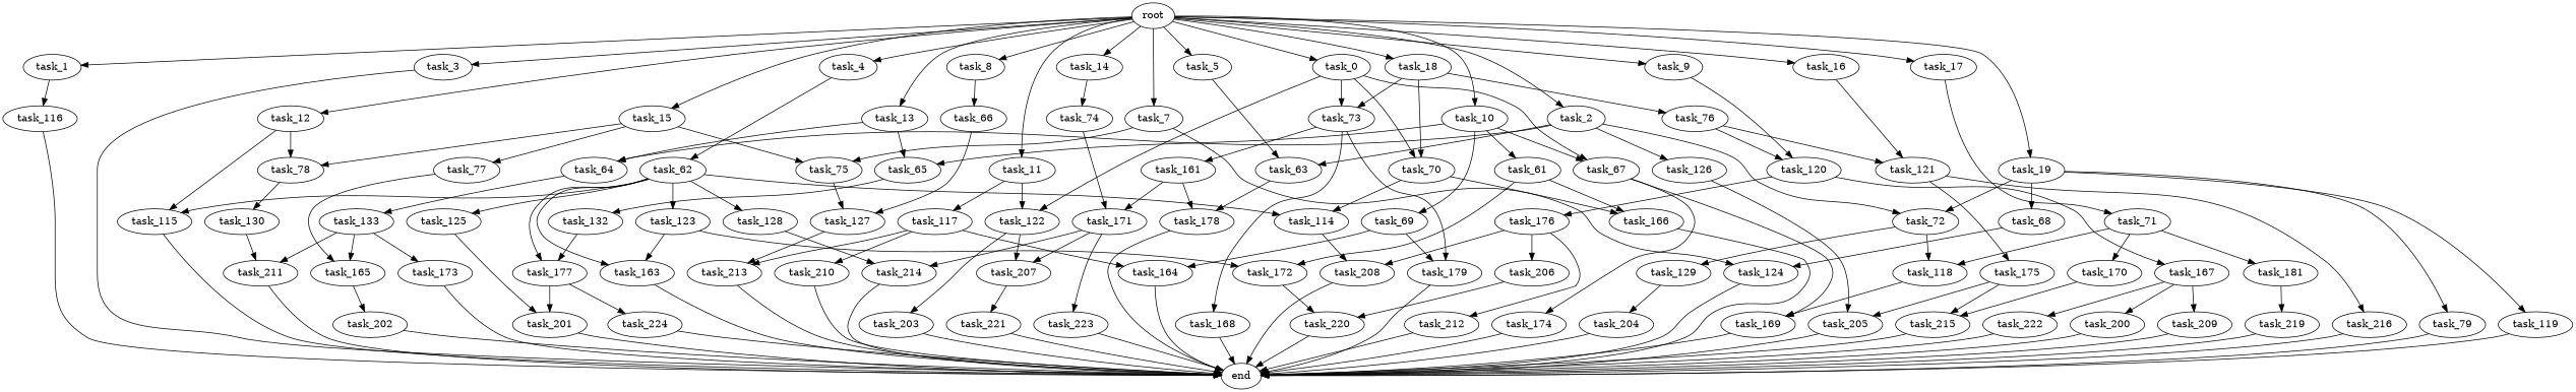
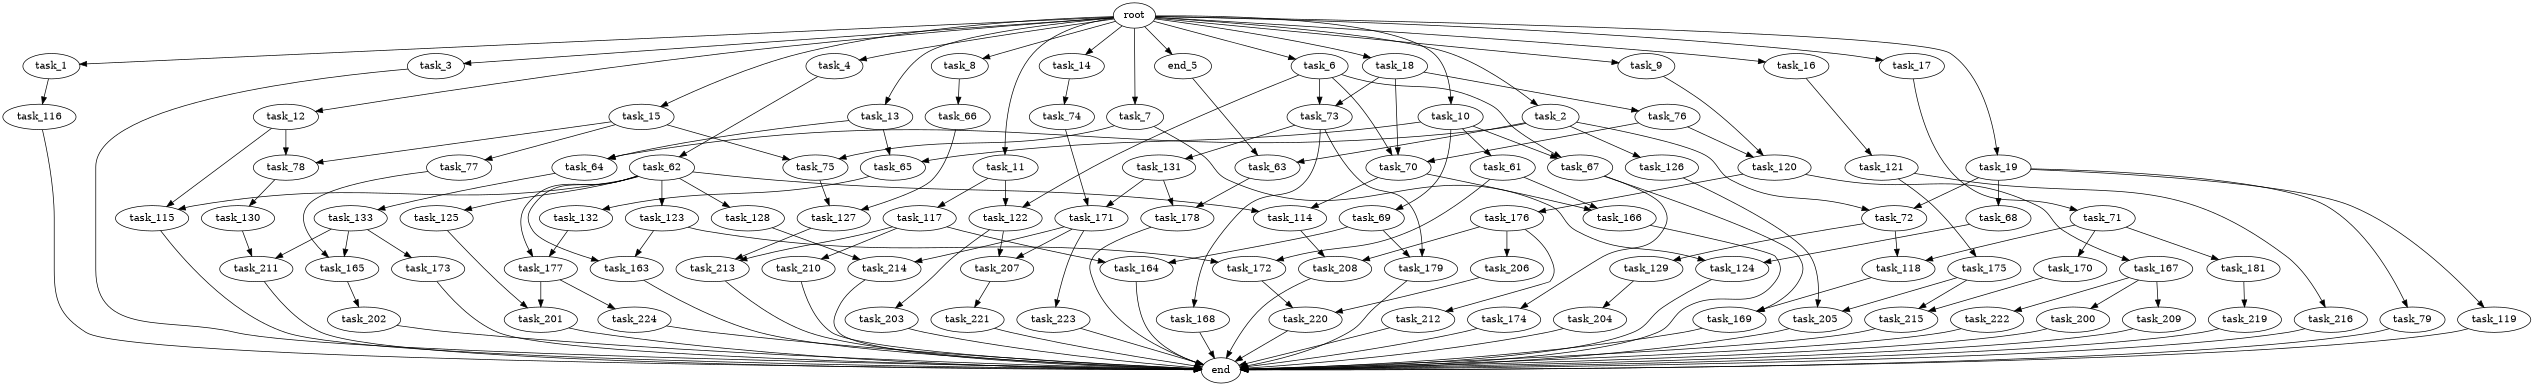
  digraph {
    root
    task_1
    task_2
    task_3
    task_4
-   task_5
-   task_6 [label=task_0]
+   task_5 [label=end_5]
+   task_6
    task_7
    task_8
    task_9
    task_10
    task_11
    task_12
    task_13
    task_14
    task_15
    task_16
    task_17
    task_18
    task_19
    task_116
    task_63
    task_64
    task_72
    task_126
    end
    task_62
    task_67
    task_70
    task_73
    task_122
    task_75
    task_124
    task_66
    task_120
    task_61
    task_65
    task_69
    task_117
    task_78
    task_115
    task_74
    task_77
    task_121
    task_71
    task_76
    task_68
    task_79
    task_119
    task_178
    task_133
    task_118
    task_129
    task_205
    task_114
    task_123
    task_125
    task_128
    task_163
    task_177
    task_169
    task_174
    task_166
    task_179
-   task_131 [label=task_161]
+   task_131
    task_168
    task_203
    task_207
    task_127
    task_167
    task_176
    task_172
    task_132
    task_164
    task_210
    task_213
    task_130
    task_171
    task_165
    task_175
    task_216
    task_170
    task_181
    task_220
    task_208
    task_201
    task_214
    task_224
    task_211
    task_173
    task_215
    task_219
    task_204
    task_223
    task_202
    task_200
    task_209
    task_222
    task_206
    task_212
    task_221
    root -> task_1
    root -> task_2
    root -> task_3
    root -> task_4
    root -> task_5
    root -> task_6
    root -> task_7
    root -> task_8
    root -> task_9
    root -> task_10
    root -> task_11
    root -> task_12
    root -> task_13
    root -> task_14
    root -> task_15
    root -> task_16
    root -> task_17
    root -> task_18
    root -> task_19
    task_1 -> task_116
    task_2 -> task_63
    task_2 -> task_64
    task_2 -> task_72
    task_2 -> task_126
    task_3 -> end
    task_4 -> task_62
    task_5 -> task_63
    task_6 -> task_67
    task_6 -> task_70
    task_6 -> task_73
    task_6 -> task_122
    task_7 -> task_75
    task_7 -> task_124
    task_8 -> task_66
    task_9 -> task_120
    task_10 -> task_67
    task_10 -> task_61
    task_10 -> task_65
    task_10 -> task_69
    task_11 -> task_122
    task_11 -> task_117
    task_12 -> task_78
    task_12 -> task_115
    task_13 -> task_64
    task_13 -> task_65
    task_14 -> task_74
    task_15 -> task_75
    task_15 -> task_78
    task_15 -> task_77
    task_16 -> task_121
    task_17 -> task_71
    task_18 -> task_70
    task_18 -> task_73
    task_18 -> task_76
    task_19 -> task_72
    task_19 -> task_68
    task_19 -> task_79
    task_19 -> task_119
    task_116 -> end
    task_63 -> task_178
    task_64 -> task_133
    task_72 -> task_118
    task_72 -> task_129
    task_126 -> task_205
    task_62 -> task_115
    task_62 -> task_114
    task_62 -> task_123
    task_62 -> task_125
    task_62 -> task_128
    task_62 -> task_163
    task_62 -> task_177
    task_67 -> task_169
    task_67 -> task_174
    task_70 -> task_114
    task_70 -> task_166
    task_73 -> task_179
    task_73 -> task_131
    task_73 -> task_168
    task_122 -> task_203
    task_122 -> task_207
    task_75 -> task_127
    task_124 -> end
    task_66 -> task_127
    task_120 -> task_167
    task_120 -> task_176
    task_61 -> task_166
    task_61 -> task_172
    task_65 -> task_132
    task_69 -> task_179
    task_69 -> task_164
    task_117 -> task_164
    task_117 -> task_210
    task_117 -> task_213
    task_78 -> task_130
    task_115 -> end
    task_74 -> task_171
    task_77 -> task_165
    task_121 -> task_175
    task_121 -> task_216
    task_71 -> task_118
    task_71 -> task_170
    task_71 -> task_181
    task_76 -> task_120
-   task_76 -> task_121
+   task_76 -> task_70
    task_68 -> task_124
    task_79 -> end
    task_119 -> end
    task_178 -> end
    task_133 -> task_165
    task_133 -> task_211
    task_133 -> task_173
    task_118 -> task_169
    task_129 -> task_204
    task_205 -> end
    task_114 -> task_208
    task_123 -> task_163
    task_123 -> task_172
    task_125 -> task_201
    task_128 -> task_214
    task_163 -> end
    task_177 -> task_201
    task_177 -> task_224
    task_169 -> end
    task_174 -> end
    task_166 -> end
    task_179 -> end
    task_131 -> task_178
    task_131 -> task_171
    task_168 -> end
    task_203 -> end
    task_207 -> task_221
    task_127 -> task_213
    task_167 -> task_200
    task_167 -> task_209
    task_167 -> task_222
    task_176 -> task_208
    task_176 -> task_206
    task_176 -> task_212
    task_172 -> task_220
    task_132 -> task_177
    task_164 -> end
    task_210 -> end
    task_213 -> end
    task_130 -> task_211
    task_171 -> task_207
    task_171 -> task_214
    task_171 -> task_223
    task_165 -> task_202
    task_175 -> task_205
    task_175 -> task_215
    task_216 -> end
    task_170 -> task_215
    task_181 -> task_219
    task_220 -> end
    task_208 -> end
    task_201 -> end
    task_214 -> end
    task_224 -> end
    task_211 -> end
    task_173 -> end
    task_215 -> end
    task_219 -> end
    task_204 -> end
    task_223 -> end
    task_202 -> end
    task_200 -> end
    task_209 -> end
    task_222 -> end
    task_206 -> task_220
    task_212 -> end
    task_221 -> end
  }
